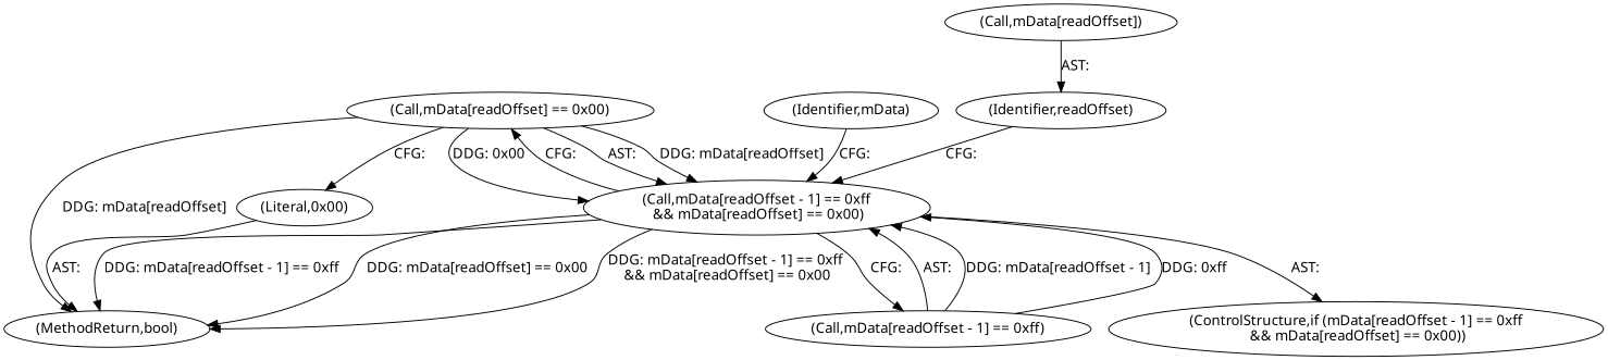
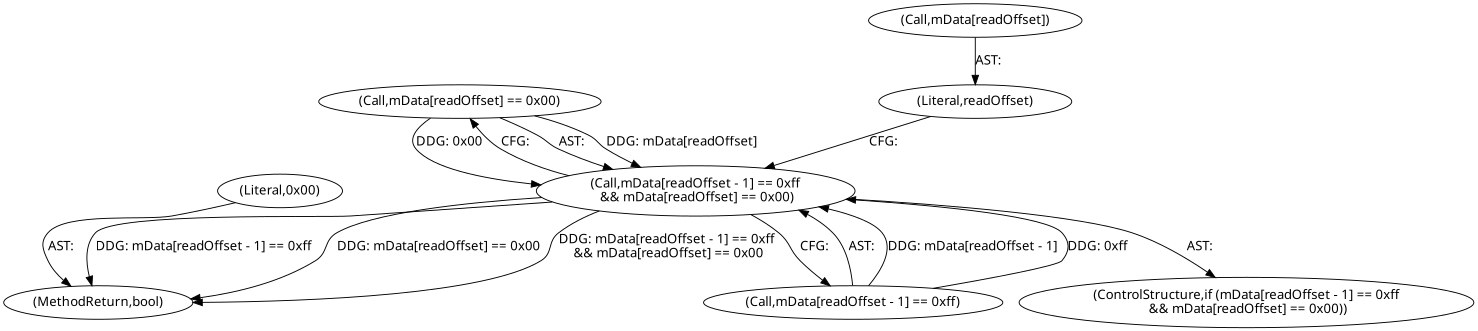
  digraph {
    fontname="Noto Sans"
    node [fontname="Noto Sans"]
    edge [fontname="Noto Sans"]
    n1 [label="(Call,mData[readOffset] == 0x00)"]
    n2 [label="(Call,mData[readOffset - 1] == 0xff\n && mData[readOffset] == 0x00)"]
    n3 [label="(MethodReturn,bool)"]
    n4 [label="(Literal,0x00)"]
    n5 [label="(Call,mData[readOffset - 1] == 0xff)"]
    n6 [label="(ControlStructure,if (mData[readOffset - 1] == 0xff\n && mData[readOffset] == 0x00))"]
-   n7 [label="(Identifier,mData)"]
    n8 [label="(Call,mData[readOffset])"]
-   n9 [label="(Identifier,readOffset)"]
+   n9 [label="(Literal,readOffset)"]
    n1 -> n2 [label="AST: "]
    n1 -> n2 [label="DDG: mData[readOffset]"]
    n1 -> n2 [label="DDG: 0x00"]
-   n1 -> n3 [label="DDG: mData[readOffset]"]
-   n1 -> n4 [label="CFG: "]
    n2 -> n1 [label="CFG: "]
    n2 -> n3 [label="DDG: mData[readOffset] == 0x00"]
    n2 -> n3 [label="DDG: mData[readOffset - 1] == 0xff\n && mData[readOffset] == 0x00"]
    n2 -> n3 [label="DDG: mData[readOffset - 1] == 0xff"]
    n2 -> n5 [label="CFG: "]
    n2 -> n6 [label="AST: "]
    n4 -> n3 [label="AST: "]
    n5 -> n2 [label="AST: "]
    n5 -> n2 [label="DDG: mData[readOffset - 1]"]
    n5 -> n2 [label="DDG: 0xff"]
-   n7 -> n2 [label="CFG: "]
    n8 -> n9 [label="AST: "]
    n9 -> n2 [label="CFG: "]
  }
